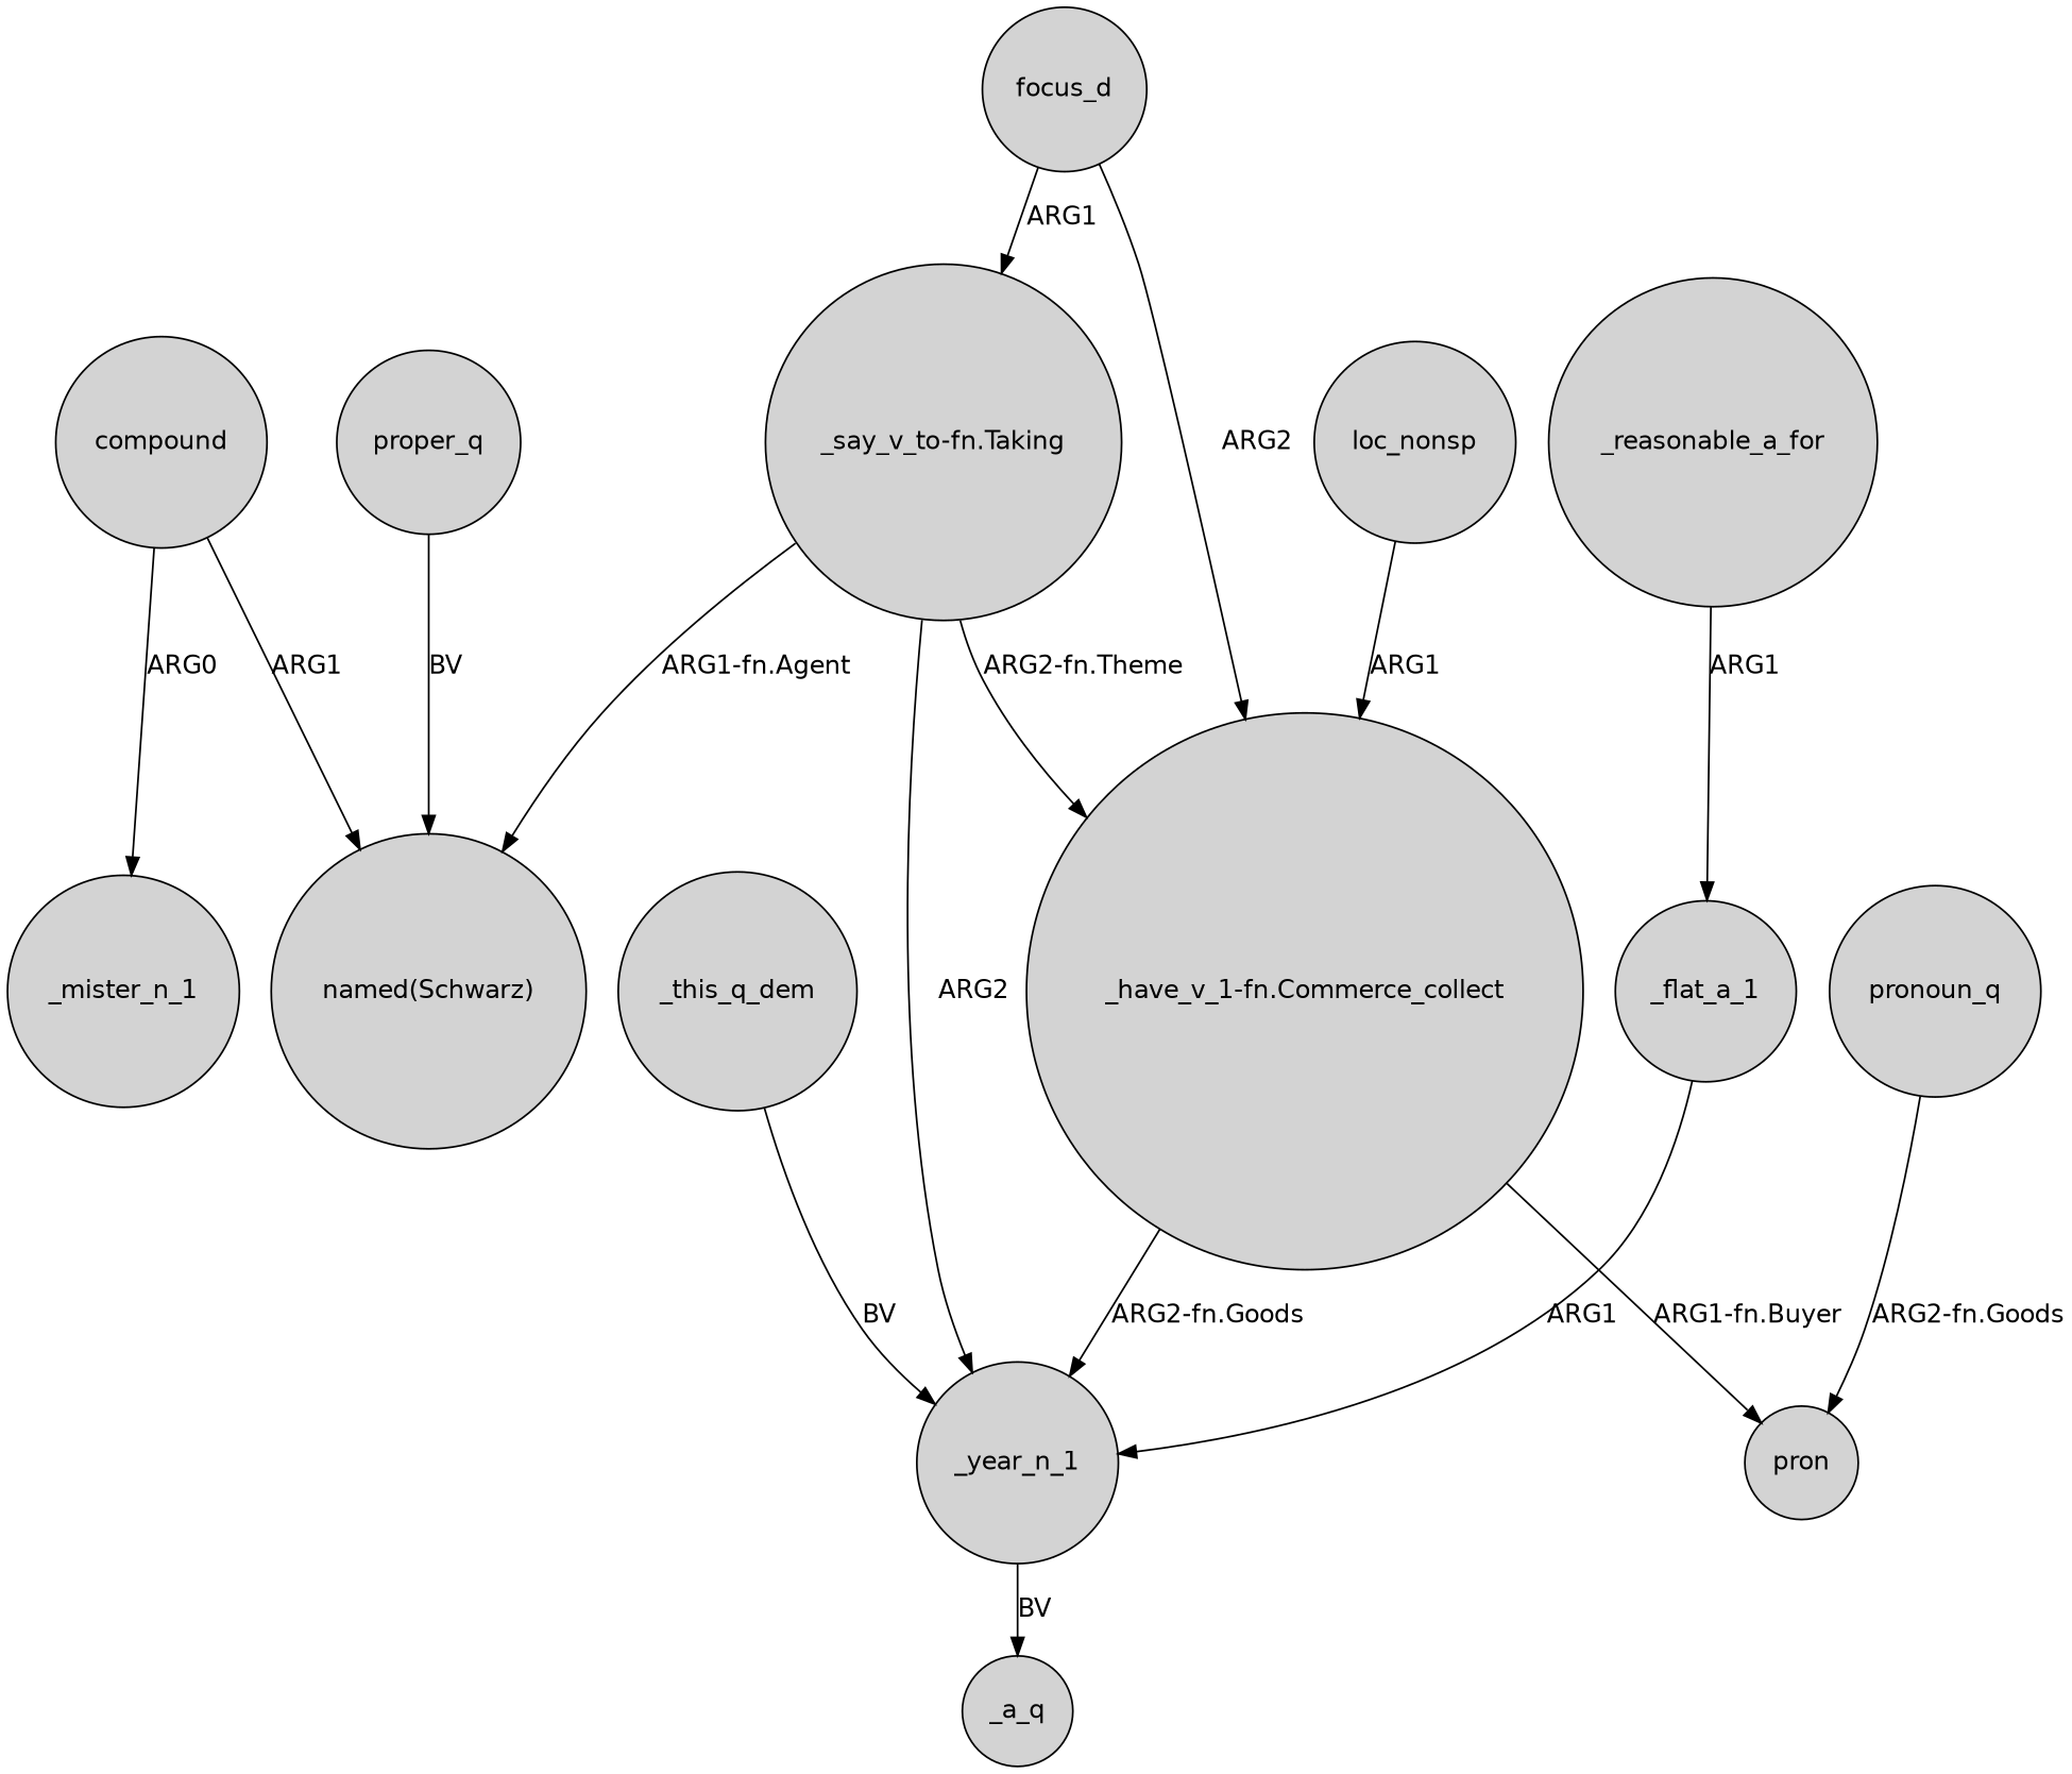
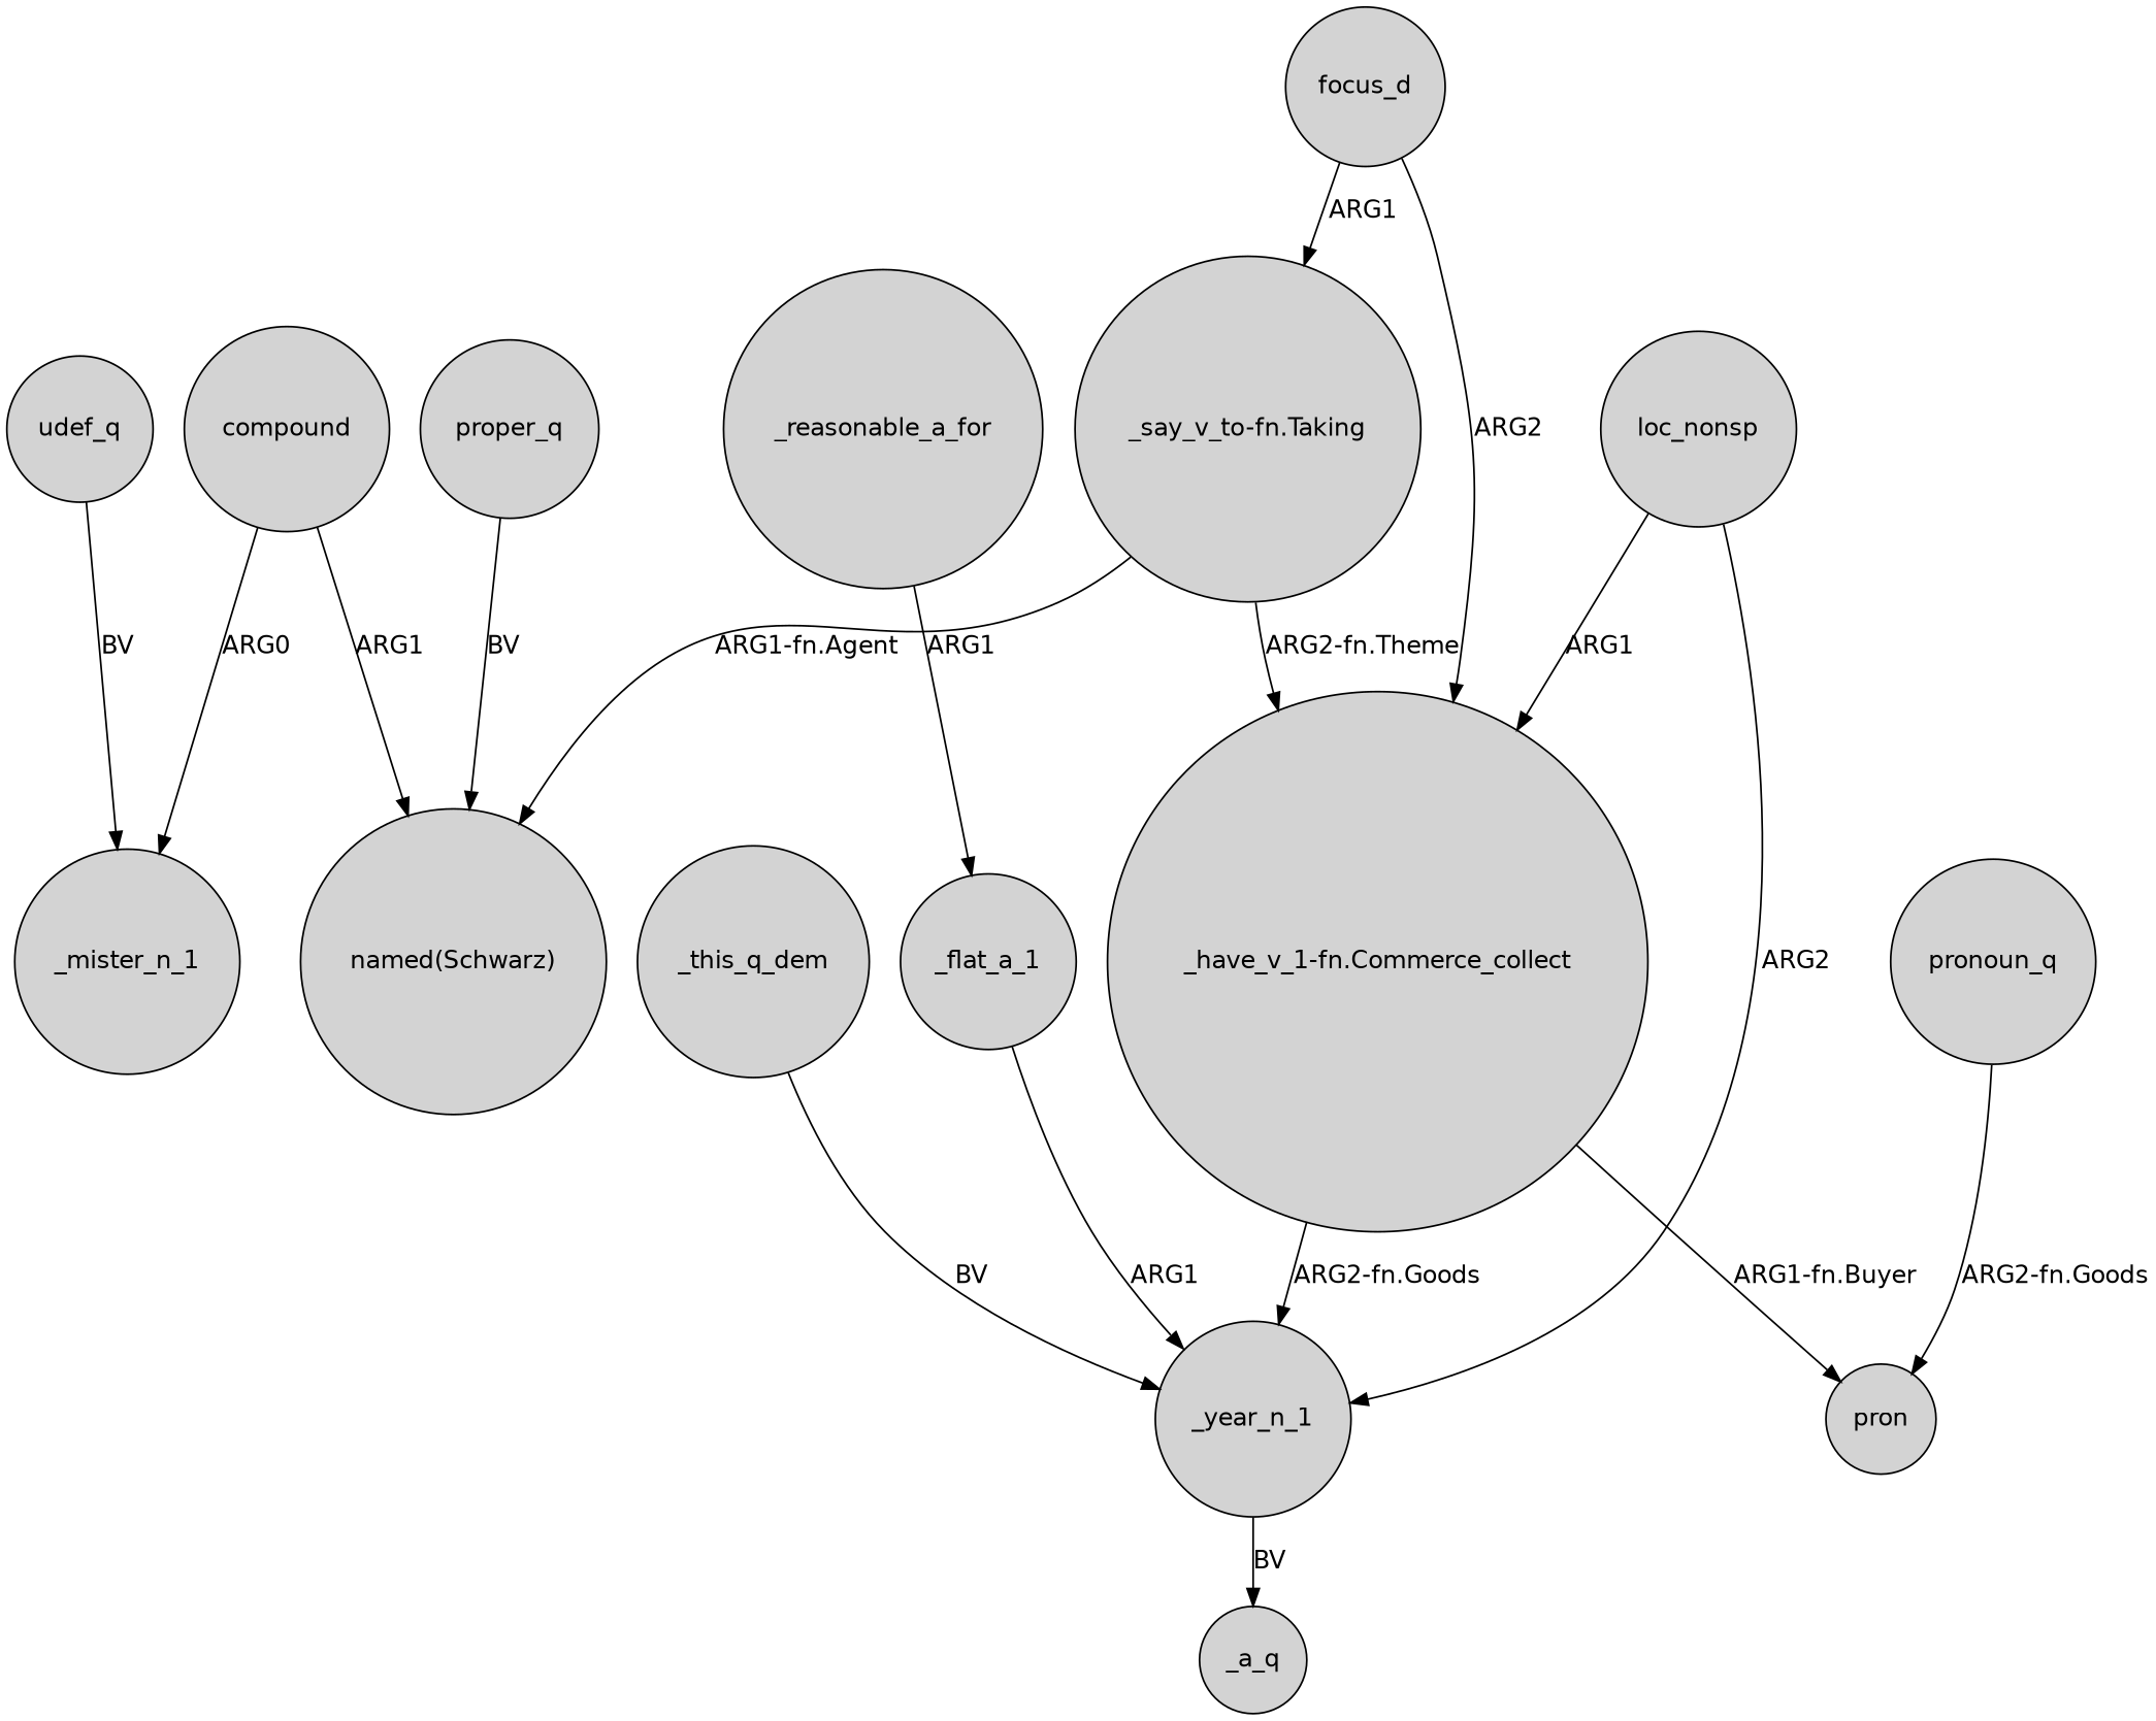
  digraph {
    fontname="DejaVu Sans"
    node [fontname="DejaVu Sans" shape=circle style=filled]
    edge [fontname="DejaVu Sans"]
    "_say_v_to-fn.Taking"
    "named(Schwarz)"
    "_have_v_1-fn.Commerce_collect"
    _year_n_1
    pron
    _flat_a_1
    _a_q
    focus_d
    compound
    _mister_n_1
    loc_nonsp
+   udef_q
    proper_q
    _reasonable_a_for
    _this_q_dem
    pronoun_q
    "_say_v_to-fn.Taking" -> "named(Schwarz)" [label="ARG1-fn.Agent"]
    "_say_v_to-fn.Taking" -> "_have_v_1-fn.Commerce_collect" [label="ARG2-fn.Theme"]
    "_have_v_1-fn.Commerce_collect" -> _year_n_1 [label="ARG2-fn.Goods"]
    "_have_v_1-fn.Commerce_collect" -> pron [label="ARG1-fn.Buyer"]
    _year_n_1 -> _a_q [label=BV]
    _flat_a_1 -> _year_n_1 [label=ARG1]
    focus_d -> "_say_v_to-fn.Taking" [label=ARG1]
    focus_d -> "_have_v_1-fn.Commerce_collect" [label=ARG2]
    compound -> "named(Schwarz)" [label=ARG1]
    compound -> _mister_n_1 [label=ARG0]
    loc_nonsp -> "_have_v_1-fn.Commerce_collect" [label=ARG1]
-   "_say_v_to-fn.Taking" -> _year_n_1 [label=ARG2]
+   loc_nonsp -> _year_n_1 [label=ARG2]
+   udef_q -> _mister_n_1 [label=BV]
    proper_q -> "named(Schwarz)" [label=BV]
    _reasonable_a_for -> _flat_a_1 [label=ARG1]
    _this_q_dem -> _year_n_1 [label=BV]
    pronoun_q -> pron [label="ARG2-fn.Goods"]
  }
